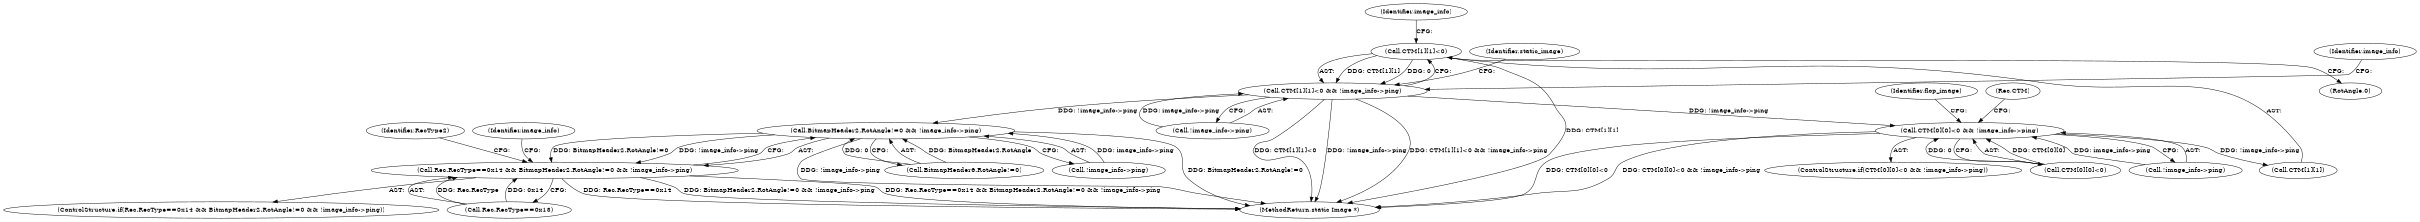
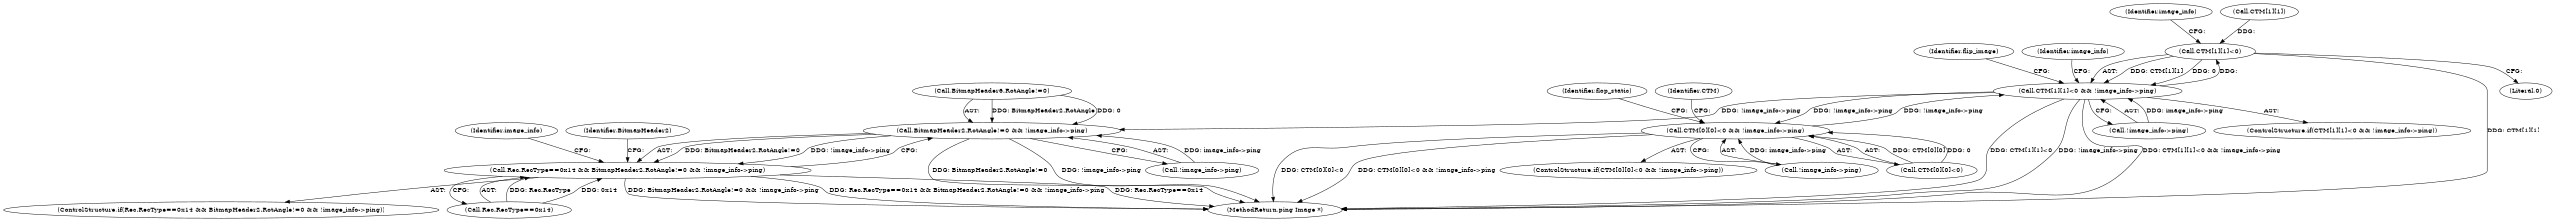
  digraph {
    n1 [label="(Call,CTM[1][1]<0)"]
    n2 [label="(Call,CTM[1][1]<0 && !image_info->ping)"]
-   n3 [label="(MethodReturn,static Image *)"]
-   n4 [label="(RotAngle,0)"]
+   n3 [label="(MethodReturn,ping Image *)"]
+   n4 [label="(Literal,0)"]
    n5 [label="(Call,BitmapHeader2.RotAngle!=0 && !image_info->ping)"]
    n6 [label="(Call,CTM[0][0]<0 && !image_info->ping)"]
    n7 [label="(Call,!image_info->ping)"]
+   n8 [label="(ControlStructure,if(CTM[1][1]<0 && !image_info->ping))"]
    n9 [label="(Call,Rec.RecType==0x14 && BitmapHeader2.RotAngle!=0 && !image_info->ping)"]
    n10 [label="(Call,BitmapHeader6.RotAngle!=0)"]
    n11 [label="(Call,!image_info->ping)"]
    n12 [label="(ControlStructure,if(CTM[0][0]<0 && !image_info->ping))"]
    n13 [label="(Call,!image_info->ping)"]
    n14 [label="(Call,CTM[0][0]<0)"]
    n15 [label="(ControlStructure,if(Rec.RecType==0x14 && BitmapHeader2.RotAngle!=0 && !image_info->ping))"]
-   n16 [label="(Call,Rec.RecType==0x13)"]
+   n16 [label="(Call,Rec.RecType==0x14)"]
    n17 [label="(Identifier,image_info)"]
    n18 [label="(Identifier,image_info)"]
-   n19 [label="(Identifier,RecType2)"]
-   n20 [label="(Identifier,flop_image)"]
-   n21 [label="(Identifier,static_image)"]
-   n22 [label="(Rec,CTM)"]
+   n19 [label="(Identifier,BitmapHeader2)"]
+   n20 [label="(Identifier,flop_static)"]
+   n21 [label="(Identifier,flip_image)"]
+   n22 [label="(Identifier,CTM)"]
    n23 [label="(Identifier,image_info)"]
    n24 [label="(Call,CTM[1][1])"]
    n1 -> n2 [label="AST: "]
    n1 -> n2 [label="DDG: CTM[1][1]"]
    n1 -> n2 [label="DDG: 0"]
    n1 -> n3 [label="DDG: CTM[1][1]"]
    n1 -> n4 [label="CFG: "]
-   n2 -> n1 [label="CFG: "]
+   n2 -> n1 [label="DDG: "]
    n2 -> n3 [label="DDG: CTM[1][1]<0"]
    n2 -> n3 [label="DDG: !image_info->ping"]
    n2 -> n3 [label="DDG: CTM[1][1]<0 && !image_info->ping"]
    n2 -> n5 [label="DDG: !image_info->ping"]
    n2 -> n6 [label="DDG: !image_info->ping"]
    n2 -> n7 [label="CFG: "]
+   n2 -> n8 [label="AST: "]
    n5 -> n3 [label="DDG: BitmapHeader2.RotAngle!=0"]
    n5 -> n3 [label="DDG: !image_info->ping"]
    n5 -> n9 [label="AST: "]
    n5 -> n9 [label="DDG: BitmapHeader2.RotAngle!=0"]
    n5 -> n9 [label="DDG: !image_info->ping"]
-   n5 -> n10 [label="CFG: "]
    n5 -> n11 [label="CFG: "]
-   n6 -> n24 [label="DDG: !image_info->ping"]
+   n6 -> n2 [label="DDG: !image_info->ping"]
    n6 -> n3 [label="DDG: CTM[0][0]<0"]
    n6 -> n3 [label="DDG: CTM[0][0]<0 && !image_info->ping"]
    n6 -> n12 [label="AST: "]
    n6 -> n13 [label="CFG: "]
-   n6 -> n14 [label="CFG: "]
+   n6 -> n14 [label="AST: "]
    n7 -> n2 [label="AST: "]
    n7 -> n2 [label="DDG: image_info->ping"]
    n9 -> n3 [label="DDG: BitmapHeader2.RotAngle!=0 && !image_info->ping"]
    n9 -> n3 [label="DDG: Rec.RecType==0x14 && BitmapHeader2.RotAngle!=0 && !image_info->ping"]
    n9 -> n3 [label="DDG: Rec.RecType==0x14"]
    n9 -> n5 [label="CFG: "]
    n9 -> n15 [label="AST: "]
    n9 -> n16 [label="CFG: "]
    n10 -> n5 [label="AST: "]
    n10 -> n5 [label="DDG: BitmapHeader2.RotAngle"]
    n10 -> n5 [label="DDG: 0"]
    n11 -> n5 [label="AST: "]
    n11 -> n5 [label="DDG: image_info->ping"]
    n13 -> n6 [label="AST: "]
    n13 -> n6 [label="DDG: image_info->ping"]
    n14 -> n6 [label="AST: "]
    n14 -> n6 [label="DDG: CTM[0][0]"]
    n14 -> n6 [label="DDG: 0"]
    n16 -> n9 [label="AST: "]
    n16 -> n9 [label="DDG: Rec.RecType"]
    n16 -> n9 [label="DDG: 0x14"]
    n17 -> n9 [label="CFG: "]
    n18 -> n1 [label="CFG: "]
    n19 -> n9 [label="CFG: "]
    n20 -> n6 [label="CFG: "]
    n21 -> n2 [label="CFG: "]
    n22 -> n6 [label="CFG: "]
    n23 -> n2 [label="CFG: "]
-   n24 -> n1 [label="AST: "]
+   n24 -> n1 [label="DDG: "]
  }
